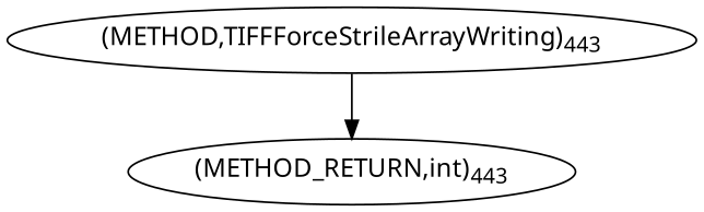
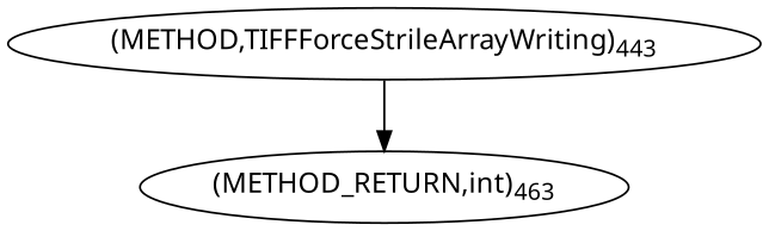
  digraph {
    fontname="Noto Sans"
    node [fontname="Noto Sans"]
    n1 [label=<(METHOD,TIFFForceStrileArrayWriting)<SUB>443</SUB>>]
-   n2 [label=<(METHOD_RETURN,int)<SUB>443</SUB>>]
+   n2 [label=<(METHOD_RETURN,int)<SUB>463</SUB>>]
    n1 -> n2 [fontname="Noto Sans"]
  }
